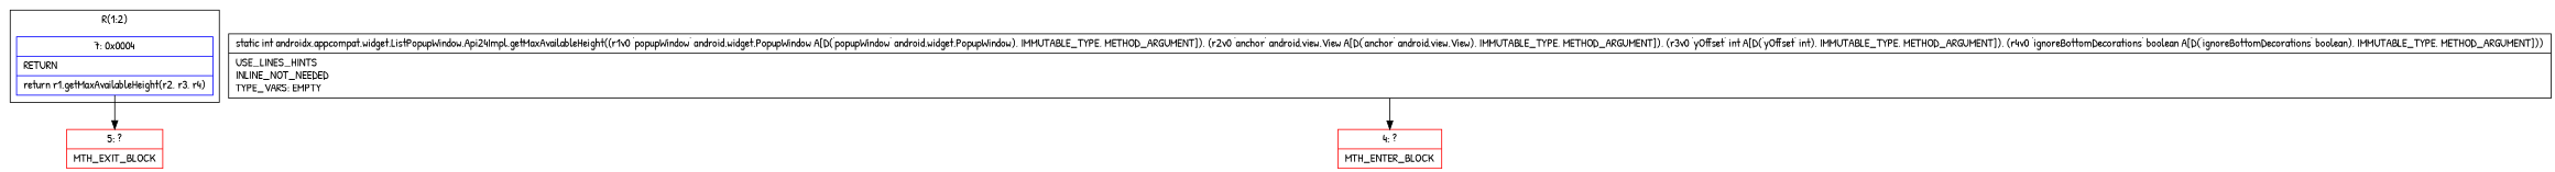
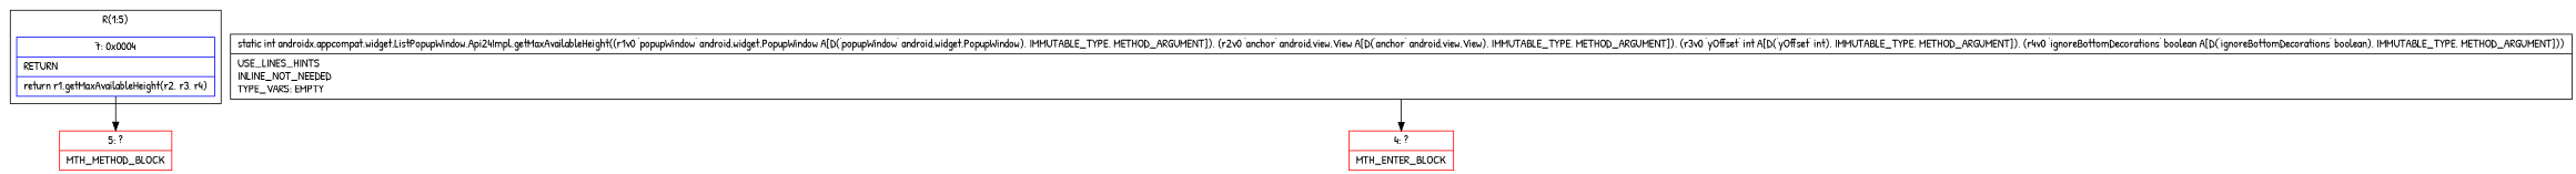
  digraph {
    fontname="Patrick Hand"
    node [color=red fontname="Patrick Hand" shape=record]
    edge [fontname="Patrick Hand"]
    n1 [color=blue label="{7\:\ 0x0004|RETURN\l|return r1.getMaxAvailableHeight(r2, r3, r4)\l}"]
-   n2 [label="{5\:\ ?|MTH_EXIT_BLOCK\l}"]
+   n2 [label="{5\:\ ?|MTH_METHOD_BLOCK\l}"]
    n3 [label="{4\:\ ?|MTH_ENTER_BLOCK\l}"]
    n4 [label="{static int androidx.appcompat.widget.ListPopupWindow.Api24Impl.getMaxAvailableHeight((r1v0 'popupWindow' android.widget.PopupWindow A[D('popupWindow' android.widget.PopupWindow), IMMUTABLE_TYPE, METHOD_ARGUMENT]), (r2v0 'anchor' android.view.View A[D('anchor' android.view.View), IMMUTABLE_TYPE, METHOD_ARGUMENT]), (r3v0 'yOffset' int A[D('yOffset' int), IMMUTABLE_TYPE, METHOD_ARGUMENT]), (r4v0 'ignoreBottomDecorations' boolean A[D('ignoreBottomDecorations' boolean), IMMUTABLE_TYPE, METHOD_ARGUMENT]))  | USE_LINES_HINTS\lINLINE_NOT_NEEDED\lTYPE_VARS: EMPTY\l}" color=""]
    subgraph cluster_1 {
-     label="R(1:2)"
+     label="R(1:5)"
      n1
    }
    n1 -> n2
    n4 -> n3
  }
